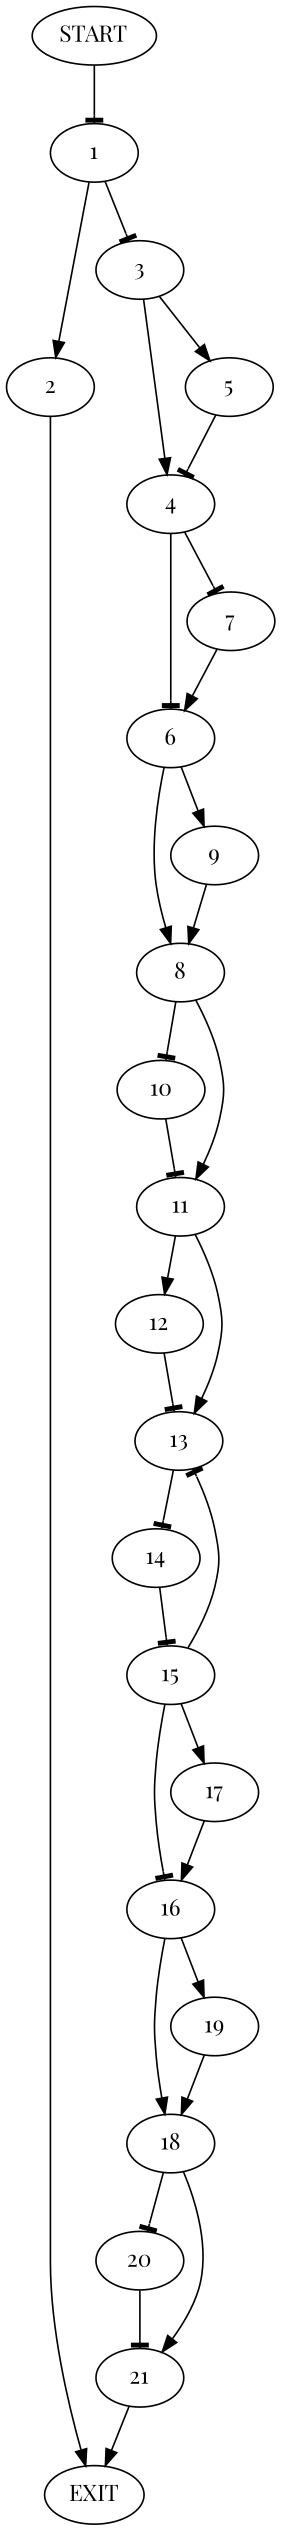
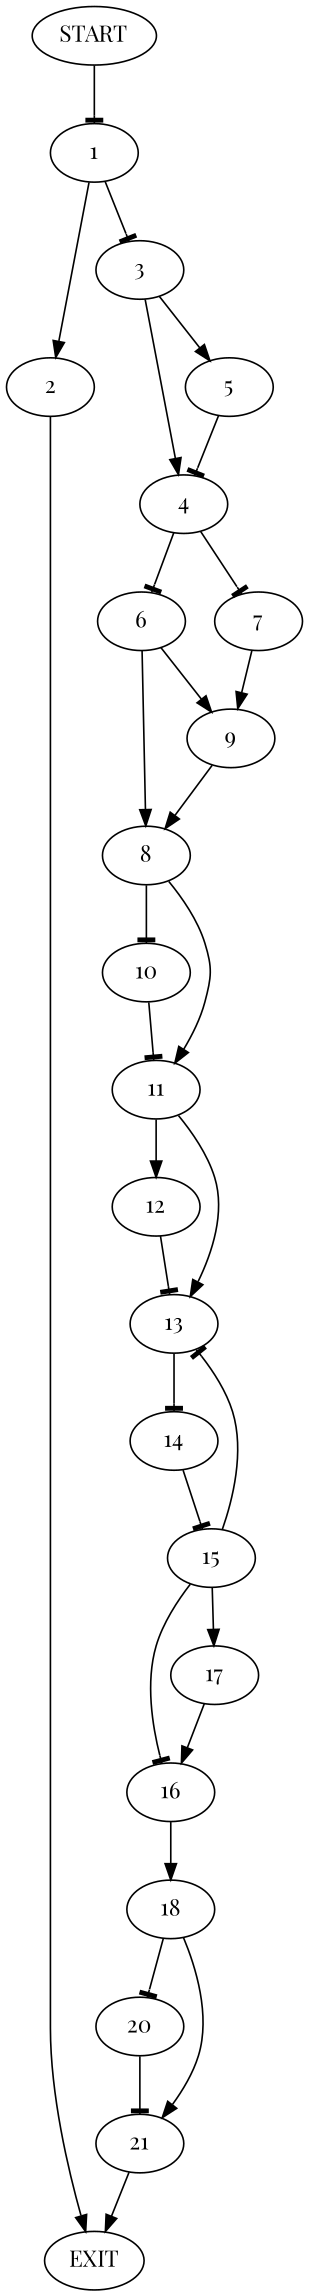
  digraph {
    fontname="Playfair Display"
    node [fontname="Playfair Display"]
    edge [arrowhead=normal fontname="Playfair Display"]
    n1 [label=START]
    1
    2
    3
    n5 [label=EXIT]
    4
    5
    6
    7
    8
    9
    10
    11
    12
    13
    14
    15
    16
    17
    18
-   19
    20
    21
    n1 -> 1 [arrowhead=tee]
    1 -> 2
    1 -> 3 [arrowhead=tee]
    2 -> n5
    3 -> 4
    3 -> 5
    4 -> 6 [arrowhead=tee]
    4 -> 7 [arrowhead=tee]
    5 -> 4 [arrowhead=tee]
    6 -> 8
    6 -> 9
-   7 -> 6
+   7 -> 9
    8 -> 10 [arrowhead=tee]
    8 -> 11
    9 -> 8
    10 -> 11 [arrowhead=tee]
    11 -> 12
    11 -> 13
    12 -> 13 [arrowhead=tee]
    13 -> 14 [arrowhead=tee]
    14 -> 15 [arrowhead=tee]
    15 -> 13 [arrowhead=tee]
    15 -> 16 [arrowhead=tee]
    15 -> 17
    16 -> 18
-   16 -> 19
    17 -> 16
    18 -> 20 [arrowhead=tee]
    18 -> 21
-   19 -> 18
    20 -> 21 [arrowhead=tee]
    21 -> n5
  }
